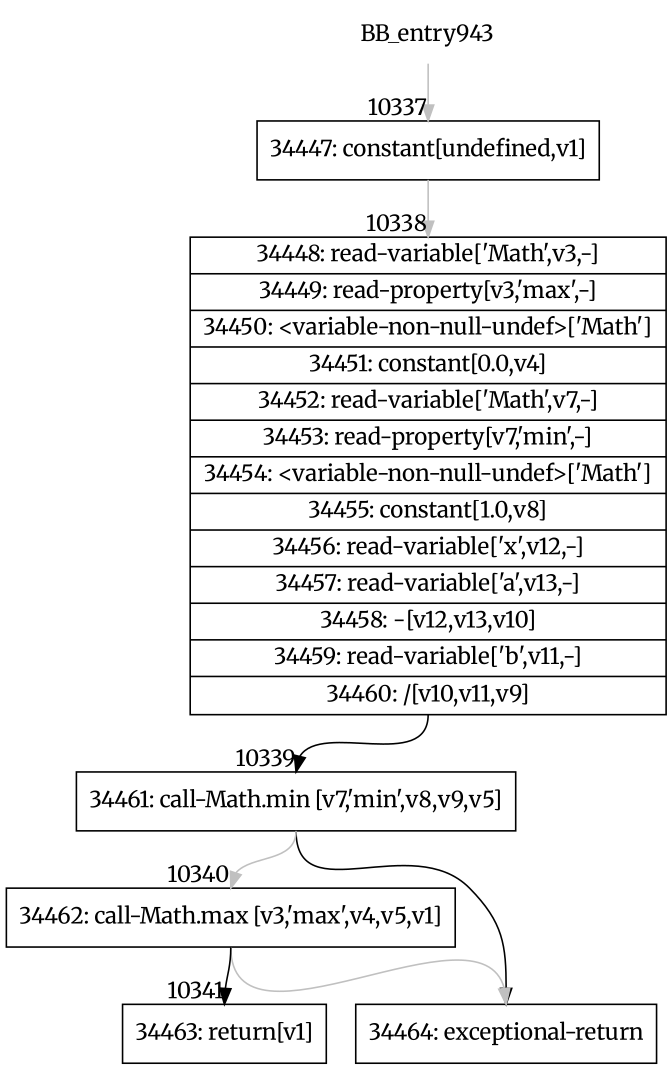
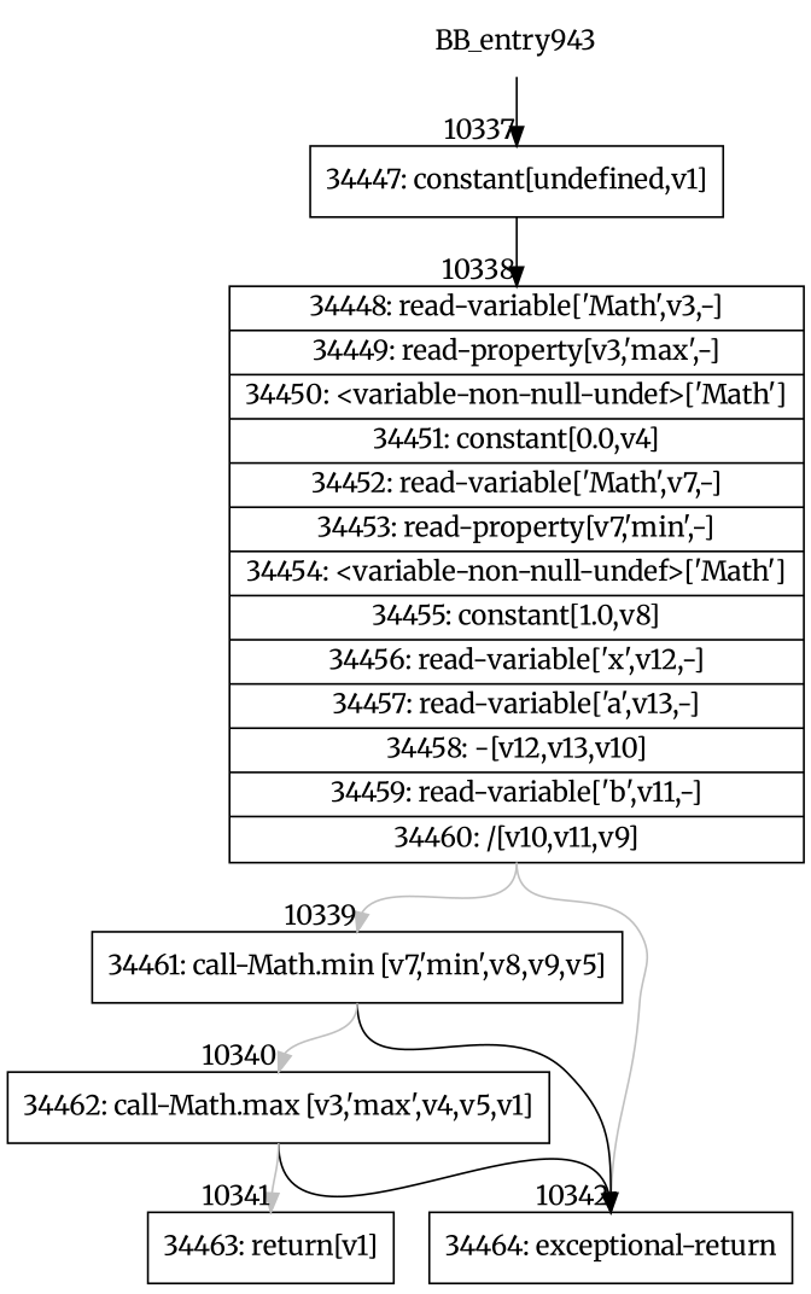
  digraph {
    fontname=Merriweather
    rankdir=TD
    node [fontname=Merriweather shape=record]
    edge [fontname=Merriweather headport=n tailport=s]
    n1 [label=BB_entry943 shape=none]
    n2 [label="{34447: constant[undefined,v1]}"]
    n3 [label="{34448: read-variable['Math',v3,-]|34449: read-property[v3,'max',-]|34450: \<variable-non-null-undef\>['Math']|34451: constant[0.0,v4]|34452: read-variable['Math',v7,-]|34453: read-property[v7,'min',-]|34454: \<variable-non-null-undef\>['Math']|34455: constant[1.0,v8]|34456: read-variable['x',v12,-]|34457: read-variable['a',v13,-]|34458: -[v12,v13,v10]|34459: read-variable['b',v11,-]|34460: /[v10,v11,v9]}"]
    n4 [label="{34461: call-Math.min [v7,'min',v8,v9,v5]}"]
    n5 [label="{34464: exceptional-return}"]
    n6 [label="{34462: call-Math.max [v3,'max',v4,v5,v1]}"]
    n7 [label="{34463: return[v1]}"]
-   n1 -> n2 [headlabel="    10337" color=gray]
-   n2 -> n3 [headlabel="      10338" color=gray]
-   n3 -> n4 [headlabel="      10339"]
+   n1 -> n2 [headlabel="    10337"]
+   n2 -> n3 [headlabel="      10338"]
+   n3 -> n4 [headlabel="      10339" color=gray]
+   n3 -> n5 [color=gray headlabel="      10342"]
    n4 -> n5 [color=black]
    n4 -> n6 [color=gray headlabel="      10340"]
-   n6 -> n5 [color=gray]
-   n6 -> n7 [headlabel="      10341"]
+   n6 -> n5 [color=black]
+   n6 -> n7 [headlabel="      10341" color=gray]
  }
